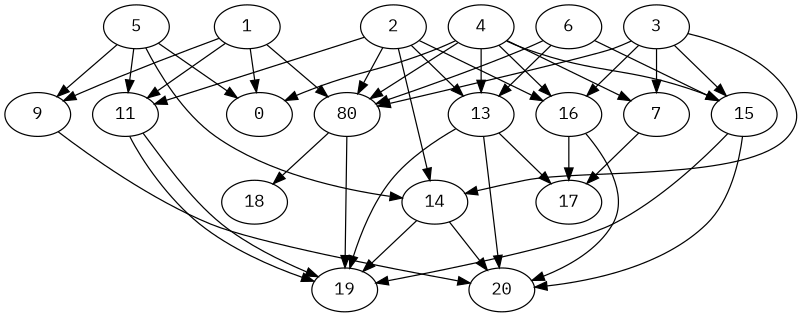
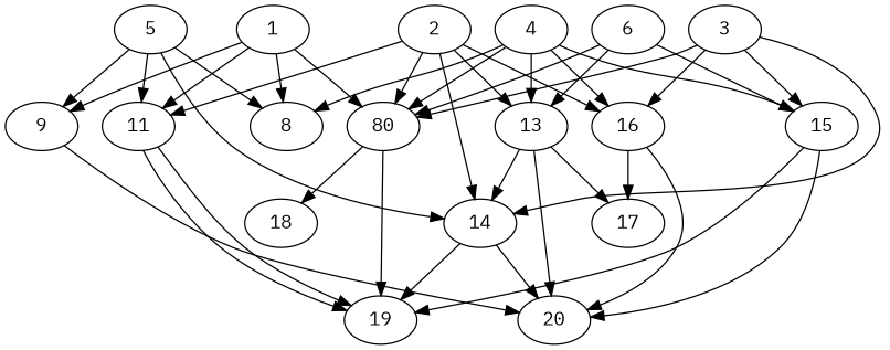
  digraph {
    fontname="IBM Plex Mono"
    node [alpha=0.09 fontname="IBM Plex Mono"]
    edge [fontname="IBM Plex Mono"]
    1 [alpha=0.08 expect_size=38427648]
-   8 [expect_size=37295104 label=0]
+   8 [expect_size=37295104]
    9 [alpha=0.19 expect_size=5896192]
    n4 [alpha=0.10 expect_size=49393664 label=80]
    11 [alpha=0.01 expect_size=9121792]
    20 [alpha=0.16 expect_size=6565888]
    18 [alpha=0.05 expect_size=35003392]
    19 [expect_size=9757696]
    2 [expect_size=27846656]
    13 [alpha=0.15 expect_size=48889856]
    14 [alpha=0.14 expect_size=8981504]
    16 [alpha=0.19 expect_size=16090112]
    17 [alpha=0.19 expect_size=35196928]
    3 [alpha=0.03 expect_size=5786624]
-   7 [alpha=0.20 expect_size=6729728]
    15 [alpha=0.18 expect_size=50674688]
    4 [alpha=0.18 expect_size=12380160]
    5 [alpha=0.05 expect_size=16589824]
    6 [alpha=0.08 expect_size=34733056]
    1 -> 8
    1 -> 9
    1 -> n4
    1 -> 11
    9 -> 20
    n4 -> 18
    n4 -> 19
    11 -> 19
    11 -> 19
    2 -> n4
    2 -> 11
    2 -> 13
    2 -> 14
    2 -> 16
    13 -> 20
-   13 -> 19
+   13 -> 14
    13 -> 17
    14 -> 20
    14 -> 19
    16 -> 20
    16 -> 17
    3 -> n4
    3 -> 14
    3 -> 16
-   3 -> 7
    3 -> 15
-   7 -> 17
    15 -> 20
    15 -> 19
    4 -> 8
    4 -> n4
    4 -> 13
    4 -> 16
-   4 -> 7
    4 -> 15
    5 -> 8
    5 -> 9
    5 -> 11
    5 -> 14
    6 -> n4
    6 -> 13
    6 -> 15
  }
